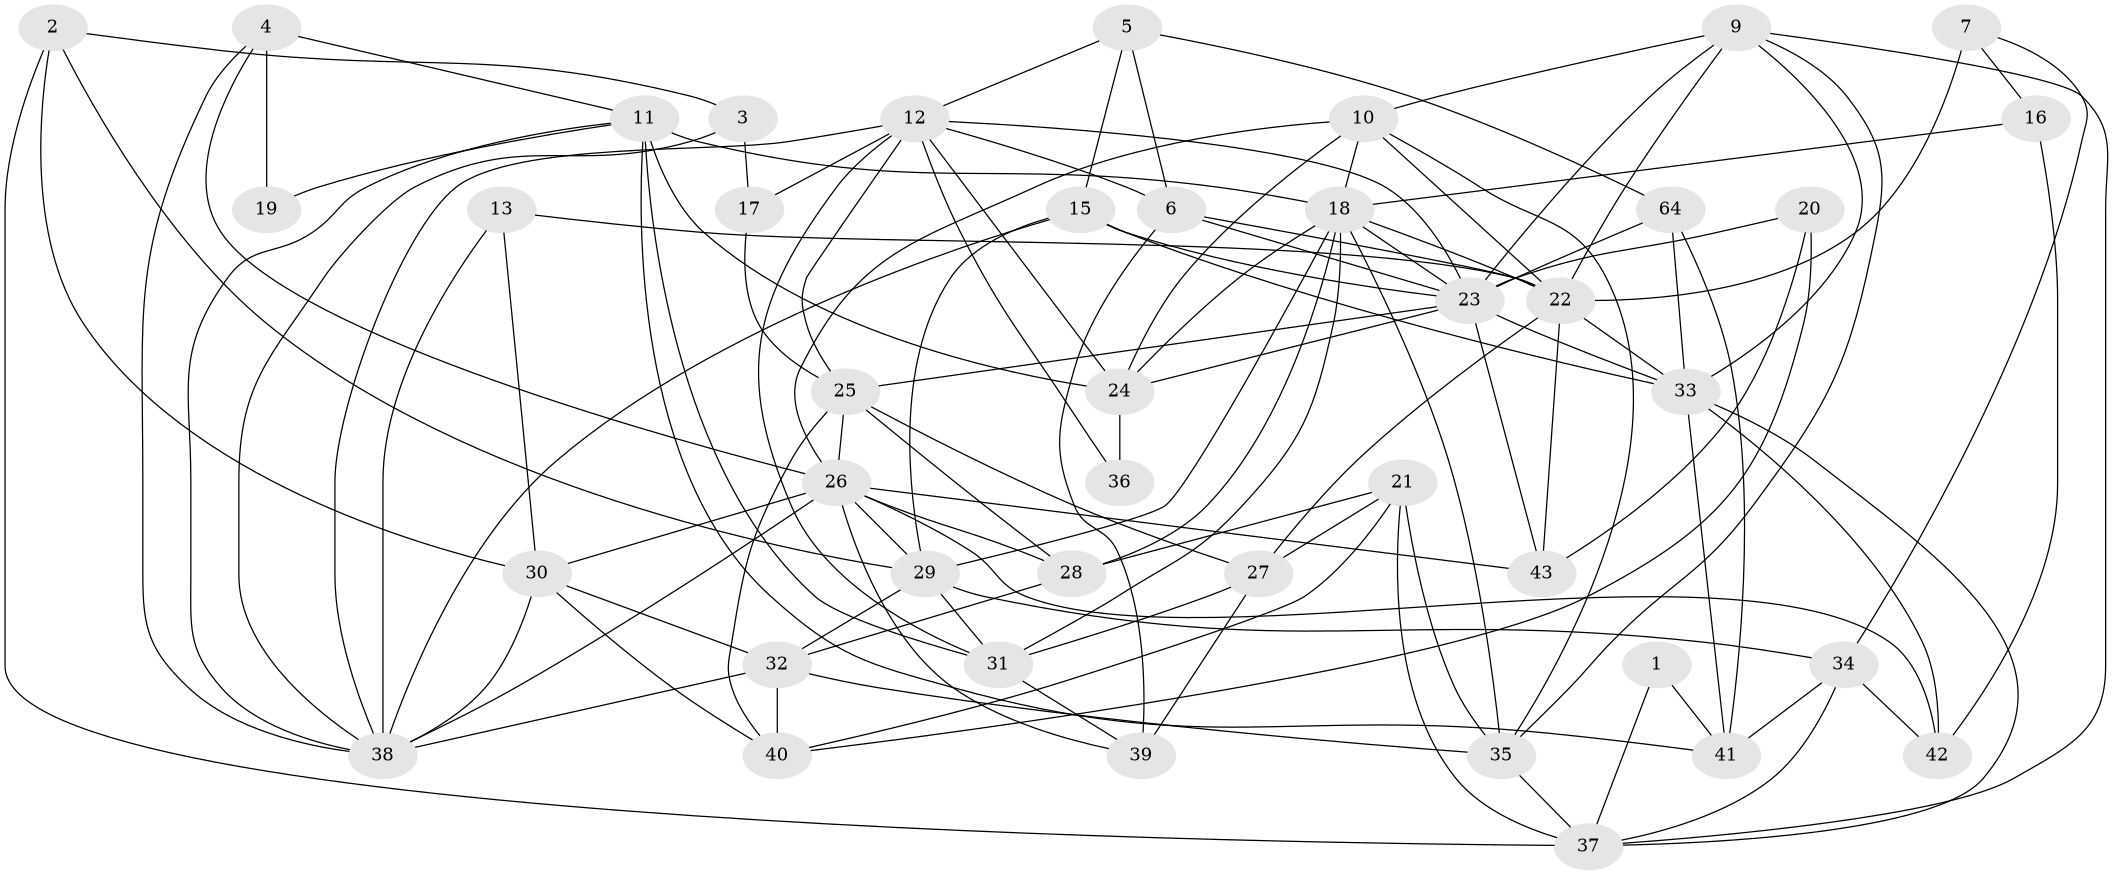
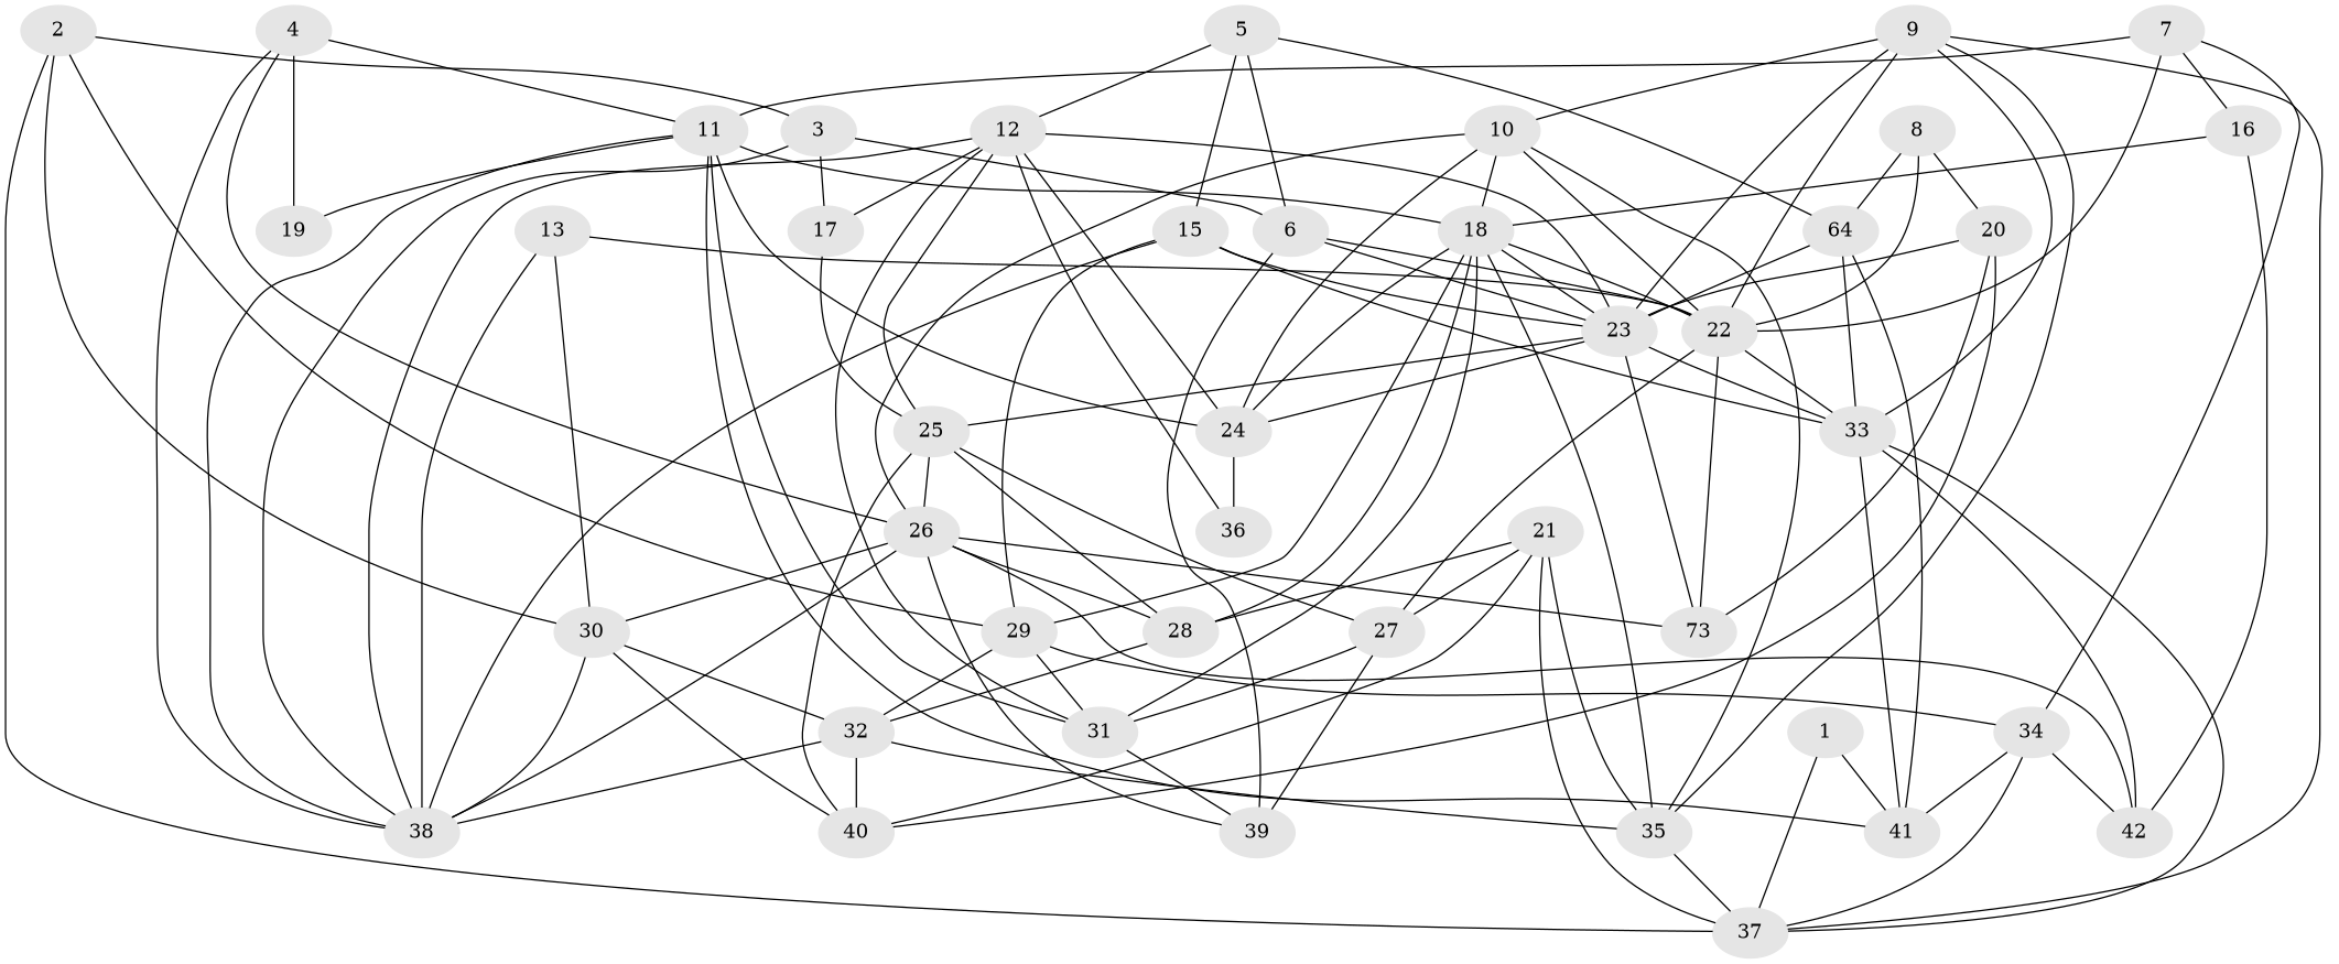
  graph {
    node [color=gray90 style=filled]
    edge [weight=1.0]
    1
    37
    41
    2
    3
    29
    30
    6
    17
    38
    34
    31
    32
    40
    22
    23
    39
    25
    4
    11
    19
    26
    18
    24
    42
    28
-   43
+   43 [label=73]
    5
    12
    n30 [label=64]
    15
    36
    33
    27
    7
    16
+   8
    20
    9
    10
    35
    13
    21
    1 -- 37
    1 -- 41
    2 -- 37 [weight=2.0]
    2 -- 3
    2 -- 29
    2 -- 30
-   12 -- 6
+   3 -- 6
    3 -- 17
    3 -- 38
    29 -- 34
    29 -- 31
    29 -- 32
    30 -- 38
    30 -- 32
    30 -- 40
    6 -- 22
    6 -- 23
    6 -- 39
    17 -- 25
    34 -- 37
    34 -- 41
    34 -- 42
    31 -- 39
    32 -- 38
    32 -- 40
    32 -- 35
    22 -- 43
    22 -- 33
    22 -- 27
    23 -- 25 [weight=2.0]
    23 -- 24
    23 -- 43
    23 -- 33 [weight=2.0]
    25 -- 40
    25 -- 26
    25 -- 28
    25 -- 27
    4 -- 38
    4 -- 11
    4 -- 19 [weight=2.0]
    4 -- 26
    11 -- 41
    11 -- 38
    11 -- 31
    11 -- 19
    11 -- 18
    11 -- 24 [weight=2.0]
-   26 -- 29 [weight=2.0]
    26 -- 30
    26 -- 38
    26 -- 39
    26 -- 42
    26 -- 28
    26 -- 43
    18 -- 29
    18 -- 31
    18 -- 22
    18 -- 23
    18 -- 24
    18 -- 28
    18 -- 35
    24 -- 36 [weight=2.0]
    28 -- 32
    5 -- 6
    5 -- 12
    5 -- n30
    5 -- 15
    12 -- 17
    12 -- 38
    12 -- 31
    12 -- 23
    12 -- 25
    12 -- 24
    12 -- 36
    n30 -- 41
    n30 -- 23
    n30 -- 33
    15 -- 29
    15 -- 38
    15 -- 23
    15 -- 33
    33 -- 37
    33 -- 41
    33 -- 42
    27 -- 31
    27 -- 39 [weight=2.0]
    7 -- 34
    7 -- 22
+   7 -- 11 [weight=2.0]
    7 -- 16
    16 -- 18
    16 -- 42
+   8 -- 22
+   8 -- n30
+   8 -- 20
    20 -- 40
    20 -- 23
    20 -- 43
    9 -- 37
    9 -- 22
    9 -- 23
    9 -- 33
    9 -- 10
    9 -- 35
    10 -- 22
    10 -- 26
    10 -- 18
    10 -- 24
    10 -- 35
    35 -- 37
    13 -- 30
    13 -- 38
    13 -- 22
    21 -- 37
    21 -- 40
    21 -- 28
    21 -- 27
    21 -- 35
  }
